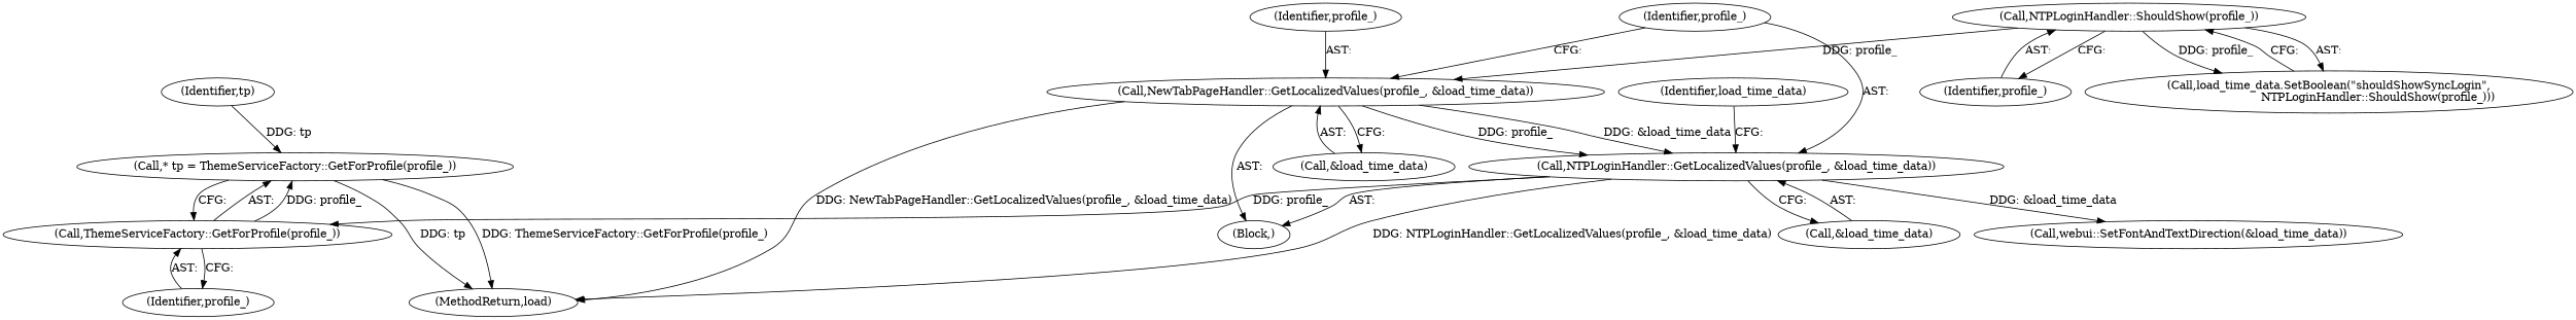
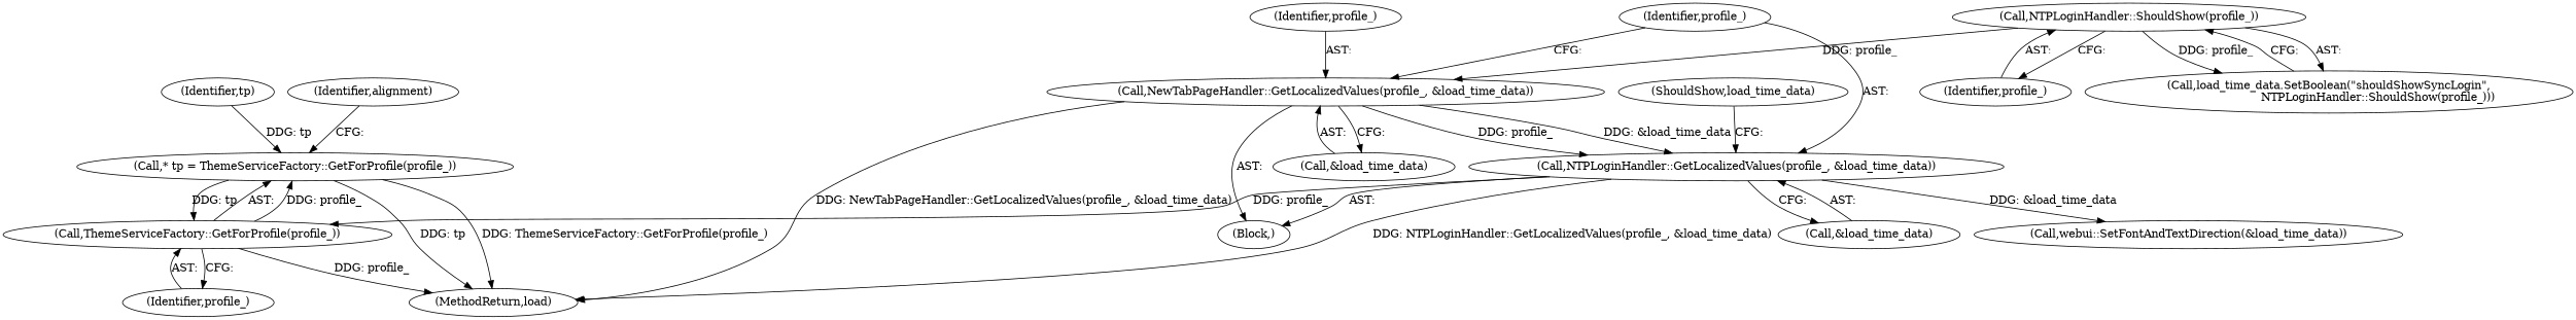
  digraph {
    n1 [label="(Call,* tp = ThemeServiceFactory::GetForProfile(profile_))"]
    n2 [label="(Call,ThemeServiceFactory::GetForProfile(profile_))"]
    n3 [label="(MethodReturn,load)"]
    n4 [label="(Identifier,profile_)"]
    n5 [label="(Block,)"]
    n6 [label="(Call,NTPLoginHandler::GetLocalizedValues(profile_, &load_time_data))"]
    n7 [label="(Call,webui::SetFontAndTextDirection(&load_time_data))"]
    n8 [label="(Call,&load_time_data)"]
    n9 [label="(Call,NewTabPageHandler::GetLocalizedValues(profile_, &load_time_data))"]
    n10 [label="(Call,&load_time_data)"]
    n11 [label="(Call,NTPLoginHandler::ShouldShow(profile_))"]
    n12 [label="(Call,load_time_data.SetBoolean(\"shouldShowSyncLogin\",\n                            NTPLoginHandler::ShouldShow(profile_)))"]
    n13 [label="(Identifier,profile_)"]
-   n14 [label="(Identifier,load_time_data)"]
+   n14 [label="(ShouldShow,load_time_data)"]
    n15 [label="(Identifier,tp)"]
    n16 [label="(Identifier,profile_)"]
+   n17 [label="(Identifier,alignment)"]
    n18 [label="(Identifier,profile_)"]
-   n1 -> n2 [label="CFG: "]
+   n1 -> n2 [label="DDG: tp"]
    n1 -> n3 [label="DDG: ThemeServiceFactory::GetForProfile(profile_)"]
    n1 -> n3 [label="DDG: tp"]
    n2 -> n1 [label="AST: "]
    n2 -> n1 [label="DDG: profile_"]
+   n2 -> n3 [label="DDG: profile_"]
    n2 -> n4 [label="CFG: "]
    n4 -> n2 [label="AST: "]
    n6 -> n2 [label="DDG: profile_"]
    n6 -> n3 [label="DDG: NTPLoginHandler::GetLocalizedValues(profile_, &load_time_data)"]
    n6 -> n5 [label="AST: "]
    n6 -> n7 [label="DDG: &load_time_data"]
    n6 -> n8 [label="CFG: "]
    n8 -> n6 [label="AST: "]
    n9 -> n3 [label="DDG: NewTabPageHandler::GetLocalizedValues(profile_, &load_time_data)"]
    n9 -> n5 [label="AST: "]
    n9 -> n6 [label="DDG: profile_"]
    n9 -> n6 [label="DDG: &load_time_data"]
    n9 -> n10 [label="CFG: "]
    n10 -> n9 [label="AST: "]
    n11 -> n9 [label="DDG: profile_"]
    n11 -> n12 [label="AST: "]
    n11 -> n12 [label="DDG: profile_"]
    n11 -> n13 [label="CFG: "]
    n12 -> n11 [label="CFG: "]
    n13 -> n11 [label="AST: "]
    n14 -> n6 [label="CFG: "]
    n15 -> n1 [label="DDG: tp"]
    n16 -> n6 [label="AST: "]
    n16 -> n9 [label="CFG: "]
+   n17 -> n1 [label="CFG: "]
    n18 -> n9 [label="AST: "]
  }
